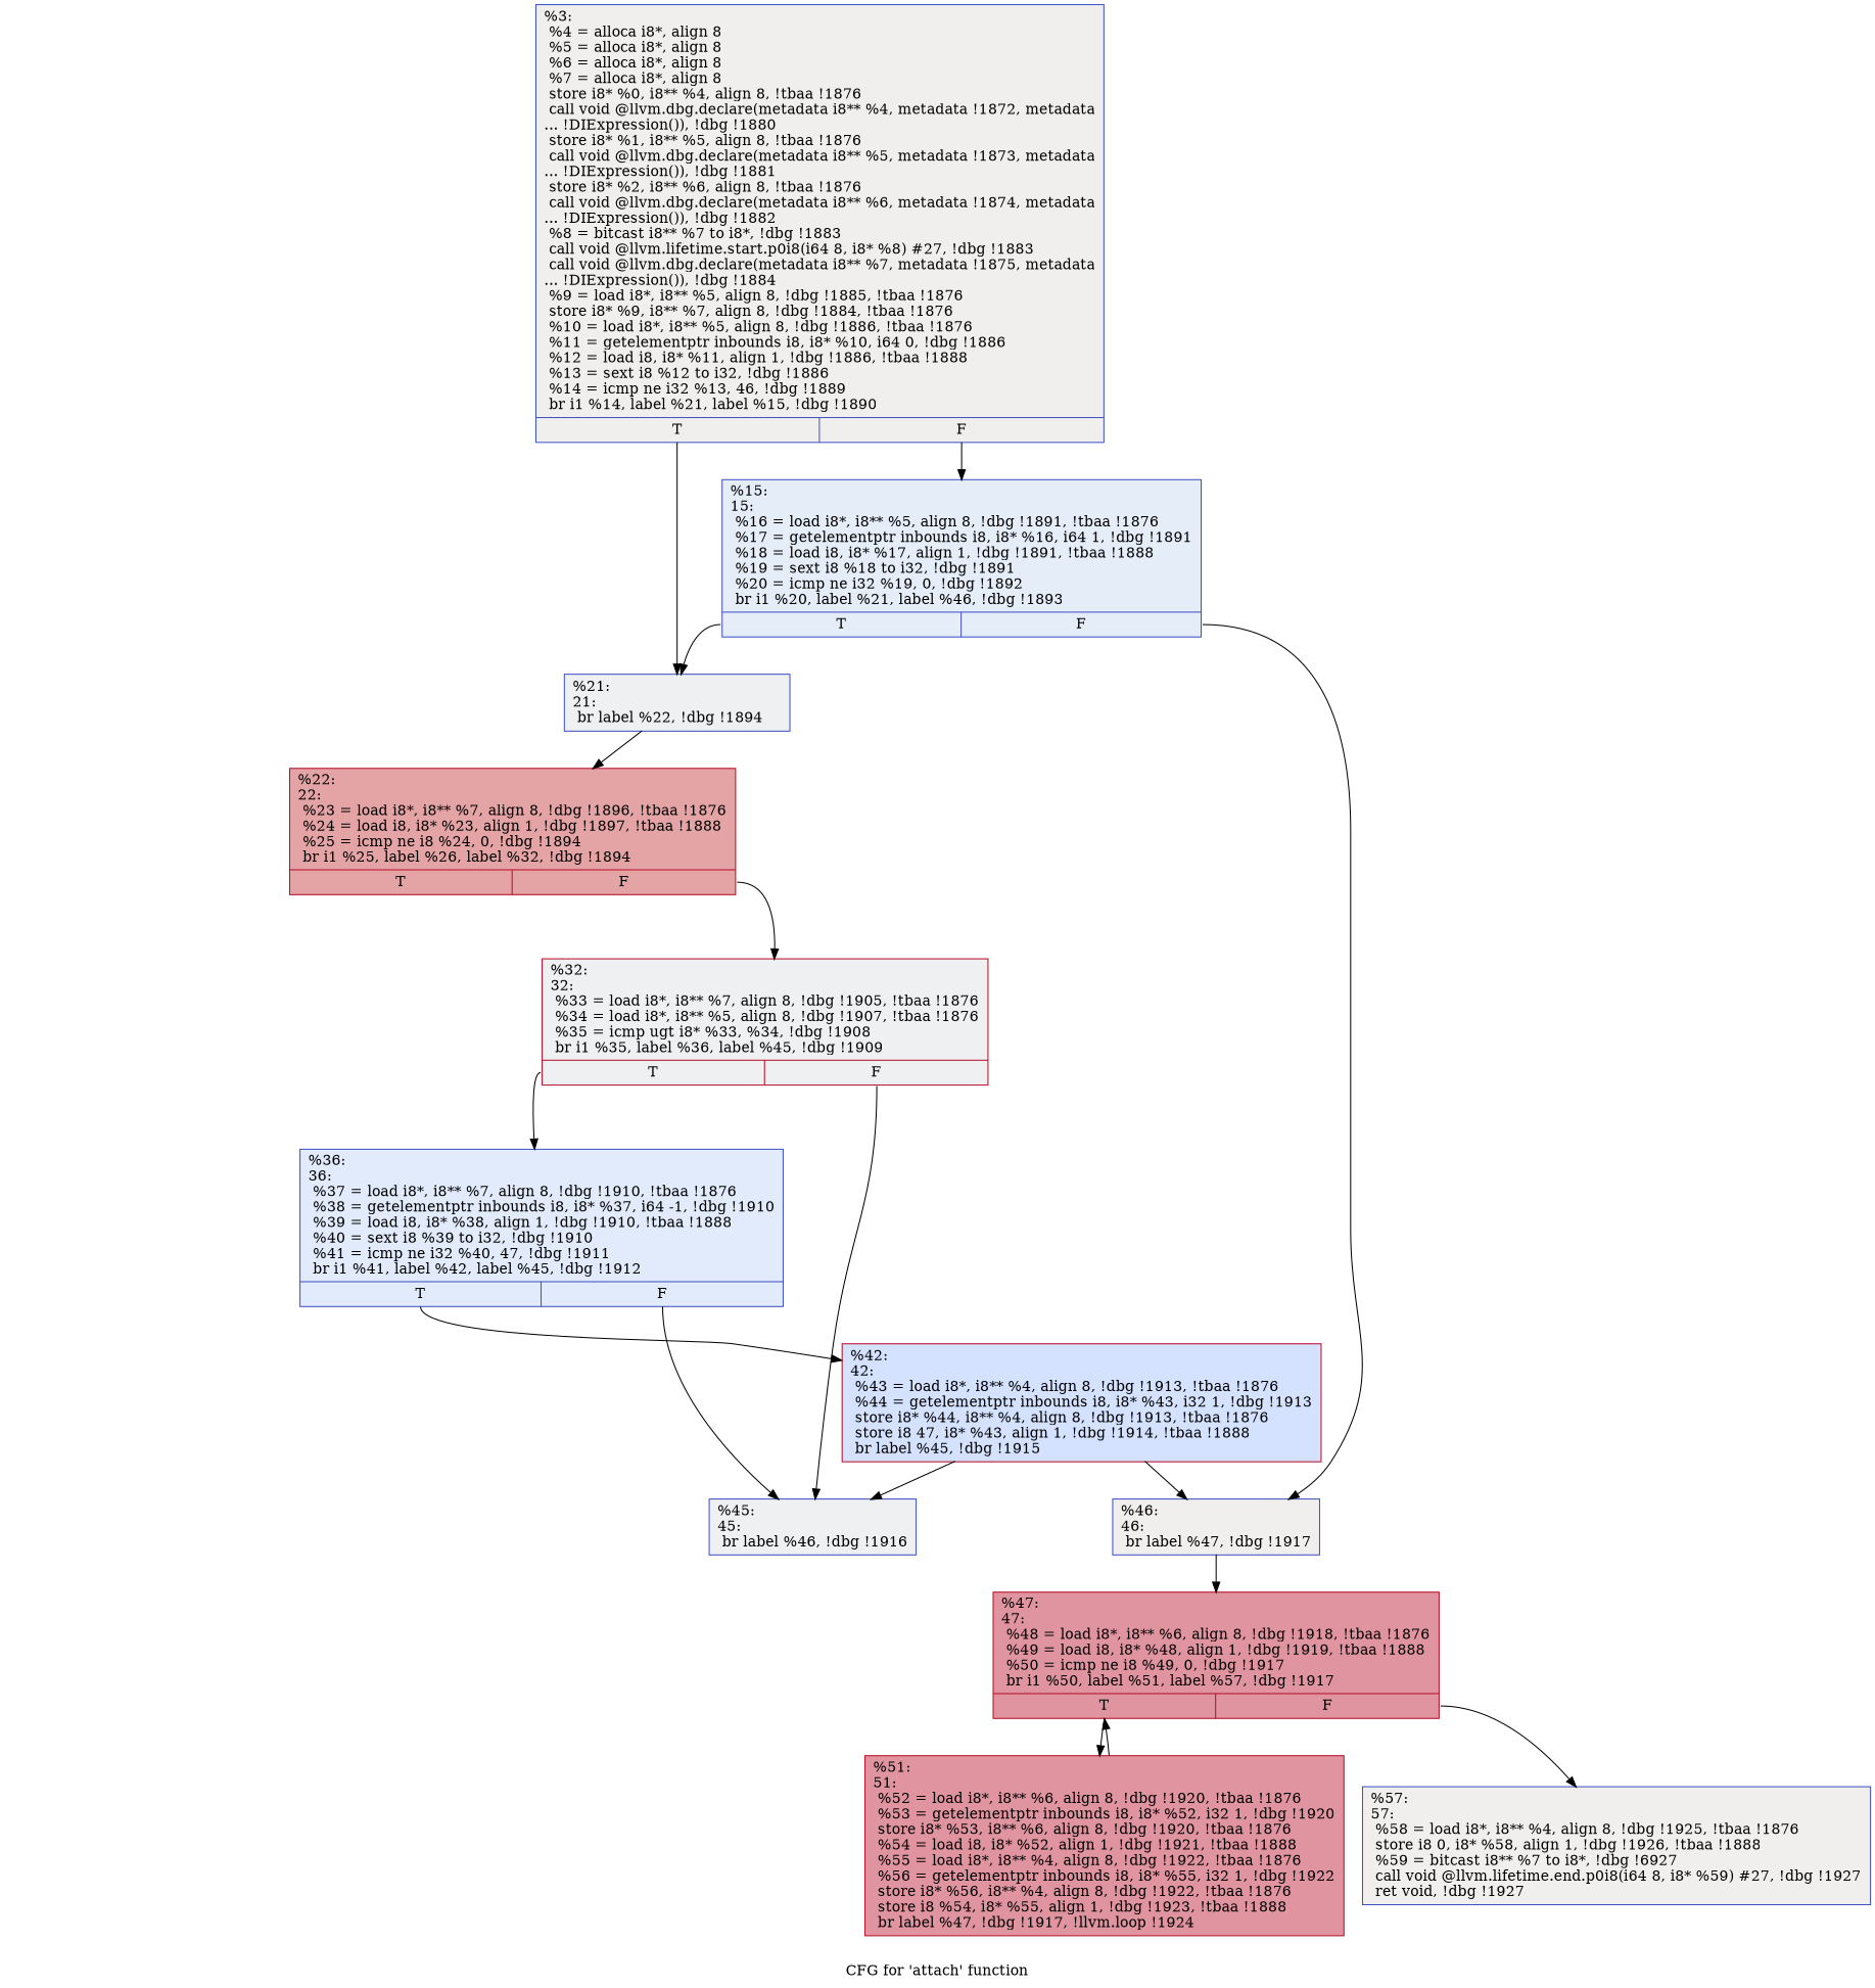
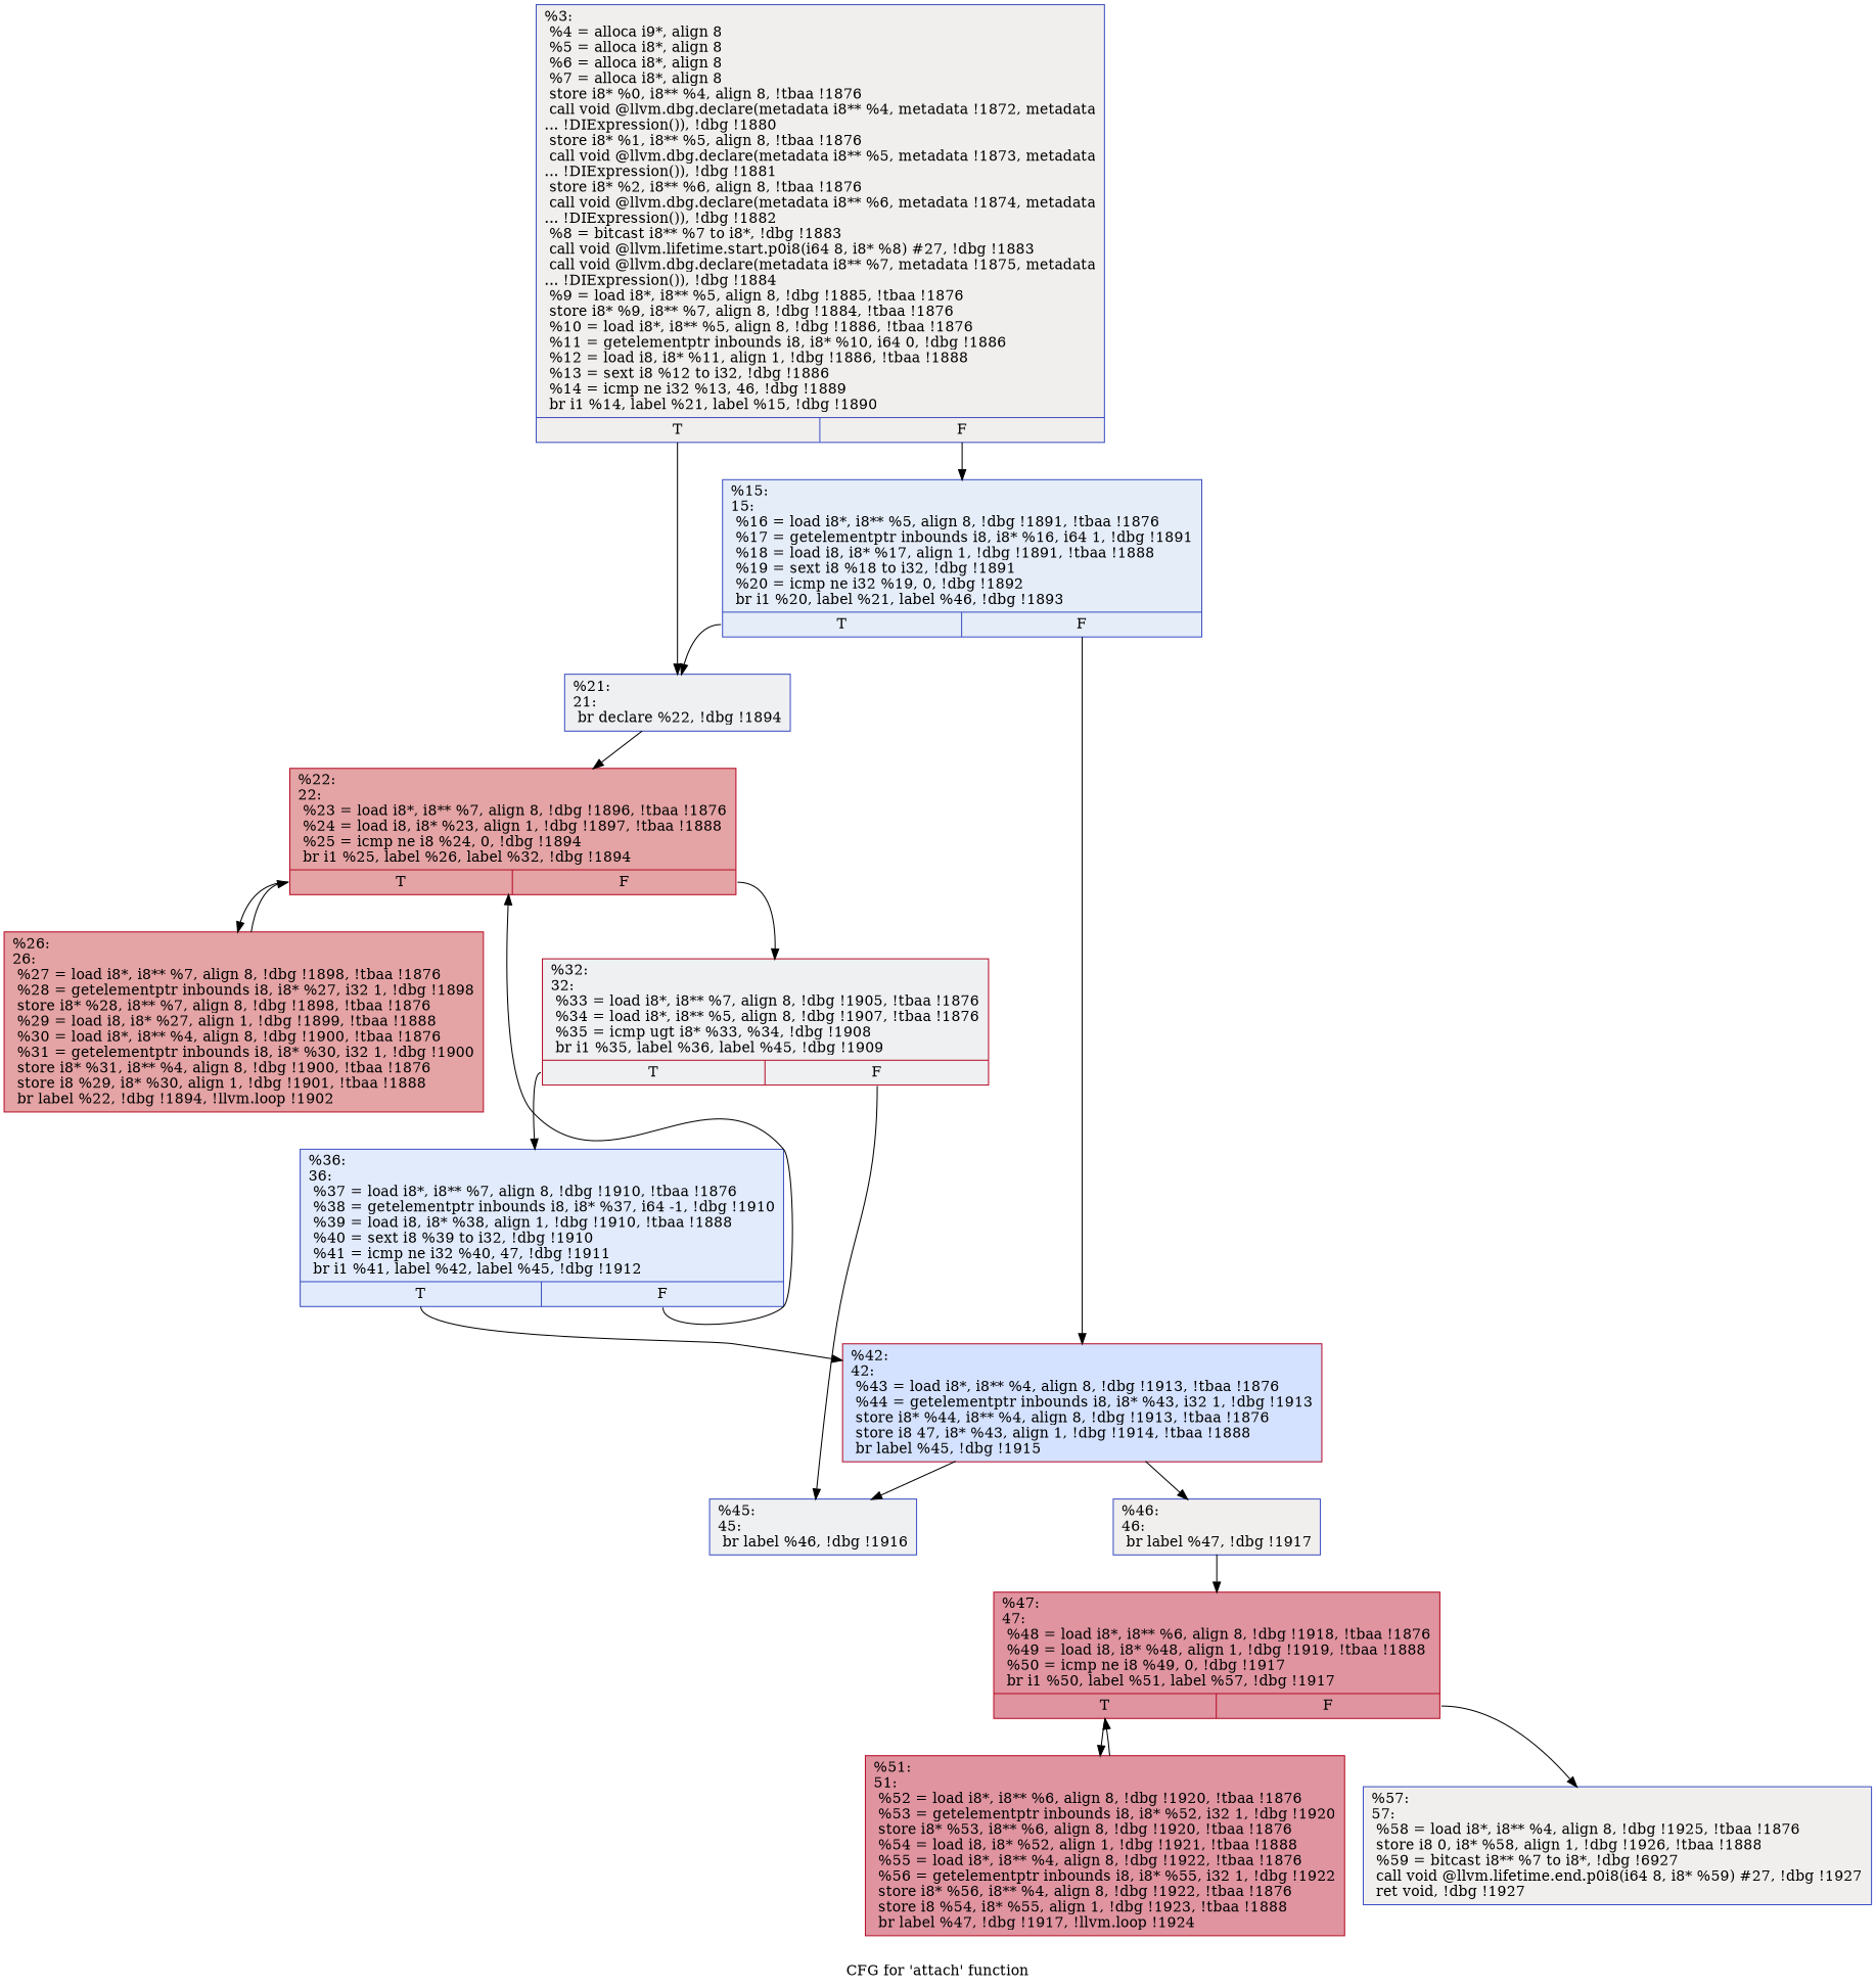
  digraph {
    label="CFG for 'attach' function"
    node [color="#3d50c3ff" fillcolor="#e0dbd870" shape=record style=filled]
-   n1 [label="{%3:\l  %4 = alloca i8*, align 8\l  %5 = alloca i8*, align 8\l  %6 = alloca i8*, align 8\l  %7 = alloca i8*, align 8\l  store i8* %0, i8** %4, align 8, !tbaa !1876\l  call void @llvm.dbg.declare(metadata i8** %4, metadata !1872, metadata\l... !DIExpression()), !dbg !1880\l  store i8* %1, i8** %5, align 8, !tbaa !1876\l  call void @llvm.dbg.declare(metadata i8** %5, metadata !1873, metadata\l... !DIExpression()), !dbg !1881\l  store i8* %2, i8** %6, align 8, !tbaa !1876\l  call void @llvm.dbg.declare(metadata i8** %6, metadata !1874, metadata\l... !DIExpression()), !dbg !1882\l  %8 = bitcast i8** %7 to i8*, !dbg !1883\l  call void @llvm.lifetime.start.p0i8(i64 8, i8* %8) #27, !dbg !1883\l  call void @llvm.dbg.declare(metadata i8** %7, metadata !1875, metadata\l... !DIExpression()), !dbg !1884\l  %9 = load i8*, i8** %5, align 8, !dbg !1885, !tbaa !1876\l  store i8* %9, i8** %7, align 8, !dbg !1884, !tbaa !1876\l  %10 = load i8*, i8** %5, align 8, !dbg !1886, !tbaa !1876\l  %11 = getelementptr inbounds i8, i8* %10, i64 0, !dbg !1886\l  %12 = load i8, i8* %11, align 1, !dbg !1886, !tbaa !1888\l  %13 = sext i8 %12 to i32, !dbg !1886\l  %14 = icmp ne i32 %13, 46, !dbg !1889\l  br i1 %14, label %21, label %15, !dbg !1890\l|{<s0>T|<s1>F}}"]
-   n2 [fillcolor="#d9dce170" label="{%21:\l21:                                               \l  br label %22, !dbg !1894\l}"]
+   n1 [label="{%3:\l  %4 = alloca i9*, align 8\l  %5 = alloca i8*, align 8\l  %6 = alloca i8*, align 8\l  %7 = alloca i8*, align 8\l  store i8* %0, i8** %4, align 8, !tbaa !1876\l  call void @llvm.dbg.declare(metadata i8** %4, metadata !1872, metadata\l... !DIExpression()), !dbg !1880\l  store i8* %1, i8** %5, align 8, !tbaa !1876\l  call void @llvm.dbg.declare(metadata i8** %5, metadata !1873, metadata\l... !DIExpression()), !dbg !1881\l  store i8* %2, i8** %6, align 8, !tbaa !1876\l  call void @llvm.dbg.declare(metadata i8** %6, metadata !1874, metadata\l... !DIExpression()), !dbg !1882\l  %8 = bitcast i8** %7 to i8*, !dbg !1883\l  call void @llvm.lifetime.start.p0i8(i64 8, i8* %8) #27, !dbg !1883\l  call void @llvm.dbg.declare(metadata i8** %7, metadata !1875, metadata\l... !DIExpression()), !dbg !1884\l  %9 = load i8*, i8** %5, align 8, !dbg !1885, !tbaa !1876\l  store i8* %9, i8** %7, align 8, !dbg !1884, !tbaa !1876\l  %10 = load i8*, i8** %5, align 8, !dbg !1886, !tbaa !1876\l  %11 = getelementptr inbounds i8, i8* %10, i64 0, !dbg !1886\l  %12 = load i8, i8* %11, align 1, !dbg !1886, !tbaa !1888\l  %13 = sext i8 %12 to i32, !dbg !1886\l  %14 = icmp ne i32 %13, 46, !dbg !1889\l  br i1 %14, label %21, label %15, !dbg !1890\l|{<s0>T|<s1>F}}"]
+   n2 [fillcolor="#d9dce170" label="{%21:\l21:                                               \l  br declare %22, !dbg !1894\l}"]
    n3 [fillcolor="#c5d6f270" label="{%15:\l15:                                               \l  %16 = load i8*, i8** %5, align 8, !dbg !1891, !tbaa !1876\l  %17 = getelementptr inbounds i8, i8* %16, i64 1, !dbg !1891\l  %18 = load i8, i8* %17, align 1, !dbg !1891, !tbaa !1888\l  %19 = sext i8 %18 to i32, !dbg !1891\l  %20 = icmp ne i32 %19, 0, !dbg !1892\l  br i1 %20, label %21, label %46, !dbg !1893\l|{<s0>T|<s1>F}}"]
    n4 [color="#b70d28ff" fillcolor="#c32e3170" label="{%22:\l22:                                               \l  %23 = load i8*, i8** %7, align 8, !dbg !1896, !tbaa !1876\l  %24 = load i8, i8* %23, align 1, !dbg !1897, !tbaa !1888\l  %25 = icmp ne i8 %24, 0, !dbg !1894\l  br i1 %25, label %26, label %32, !dbg !1894\l|{<s0>T|<s1>F}}"]
    n5 [label="{%46:\l46:                                               \l  br label %47, !dbg !1917\l}"]
+   n6 [color="#b70d28ff" fillcolor="#c32e3170" label="{%26:\l26:                                               \l  %27 = load i8*, i8** %7, align 8, !dbg !1898, !tbaa !1876\l  %28 = getelementptr inbounds i8, i8* %27, i32 1, !dbg !1898\l  store i8* %28, i8** %7, align 8, !dbg !1898, !tbaa !1876\l  %29 = load i8, i8* %27, align 1, !dbg !1899, !tbaa !1888\l  %30 = load i8*, i8** %4, align 8, !dbg !1900, !tbaa !1876\l  %31 = getelementptr inbounds i8, i8* %30, i32 1, !dbg !1900\l  store i8* %31, i8** %4, align 8, !dbg !1900, !tbaa !1876\l  store i8 %29, i8* %30, align 1, !dbg !1901, !tbaa !1888\l  br label %22, !dbg !1894, !llvm.loop !1902\l}"]
    n7 [color="#b70d28ff" fillcolor="#d9dce170" label="{%32:\l32:                                               \l  %33 = load i8*, i8** %7, align 8, !dbg !1905, !tbaa !1876\l  %34 = load i8*, i8** %5, align 8, !dbg !1907, !tbaa !1876\l  %35 = icmp ugt i8* %33, %34, !dbg !1908\l  br i1 %35, label %36, label %45, !dbg !1909\l|{<s0>T|<s1>F}}"]
    n8 [color="#b70d28ff" fillcolor="#b70d2870" label="{%47:\l47:                                               \l  %48 = load i8*, i8** %6, align 8, !dbg !1918, !tbaa !1876\l  %49 = load i8, i8* %48, align 1, !dbg !1919, !tbaa !1888\l  %50 = icmp ne i8 %49, 0, !dbg !1917\l  br i1 %50, label %51, label %57, !dbg !1917\l|{<s0>T|<s1>F}}"]
    n9 [color="#b70d28ff" fillcolor="#b70d2870" label="{%51:\l51:                                               \l  %52 = load i8*, i8** %6, align 8, !dbg !1920, !tbaa !1876\l  %53 = getelementptr inbounds i8, i8* %52, i32 1, !dbg !1920\l  store i8* %53, i8** %6, align 8, !dbg !1920, !tbaa !1876\l  %54 = load i8, i8* %52, align 1, !dbg !1921, !tbaa !1888\l  %55 = load i8*, i8** %4, align 8, !dbg !1922, !tbaa !1876\l  %56 = getelementptr inbounds i8, i8* %55, i32 1, !dbg !1922\l  store i8* %56, i8** %4, align 8, !dbg !1922, !tbaa !1876\l  store i8 %54, i8* %55, align 1, !dbg !1923, !tbaa !1888\l  br label %47, !dbg !1917, !llvm.loop !1924\l}"]
    n10 [label="{%57:\l57:                                               \l  %58 = load i8*, i8** %4, align 8, !dbg !1925, !tbaa !1876\l  store i8 0, i8* %58, align 1, !dbg !1926, !tbaa !1888\l  %59 = bitcast i8** %7 to i8*, !dbg !6927\l  call void @llvm.lifetime.end.p0i8(i64 8, i8* %59) #27, !dbg !1927\l  ret void, !dbg !1927\l}"]
    n11 [fillcolor="#bbd1f870" label="{%36:\l36:                                               \l  %37 = load i8*, i8** %7, align 8, !dbg !1910, !tbaa !1876\l  %38 = getelementptr inbounds i8, i8* %37, i64 -1, !dbg !1910\l  %39 = load i8, i8* %38, align 1, !dbg !1910, !tbaa !1888\l  %40 = sext i8 %39 to i32, !dbg !1910\l  %41 = icmp ne i32 %40, 47, !dbg !1911\l  br i1 %41, label %42, label %45, !dbg !1912\l|{<s0>T|<s1>F}}"]
    n12 [fillcolor="#d9dce170" label="{%45:\l45:                                               \l  br label %46, !dbg !1916\l}"]
    n13 [color="#b70d28ff" fillcolor="#9ebeff70" label="{%42:\l42:                                               \l  %43 = load i8*, i8** %4, align 8, !dbg !1913, !tbaa !1876\l  %44 = getelementptr inbounds i8, i8* %43, i32 1, !dbg !1913\l  store i8* %44, i8** %4, align 8, !dbg !1913, !tbaa !1876\l  store i8 47, i8* %43, align 1, !dbg !1914, !tbaa !1888\l  br label %45, !dbg !1915\l}"]
    n1 -> n2 [tailport=s0]
    n1 -> n3 [tailport=s1]
    n2 -> n4
    n3 -> n2 [tailport=s0]
-   n3 -> n5 [tailport=s1]
+   n3 -> n13 [tailport=s1]
+   n4 -> n6 [tailport=s0]
    n4 -> n7 [tailport=s1]
    n5 -> n8
+   n6 -> n4
    n7 -> n11 [tailport=s0]
    n7 -> n12 [tailport=s1]
    n8 -> n9 [tailport=s0]
    n8 -> n10 [tailport=s1]
    n9 -> n8
-   n11 -> n12 [tailport=s1]
+   n11 -> n4 [tailport=s1]
    n11 -> n13 [tailport=s0]
    n13 -> n5
    n13 -> n12
  }
